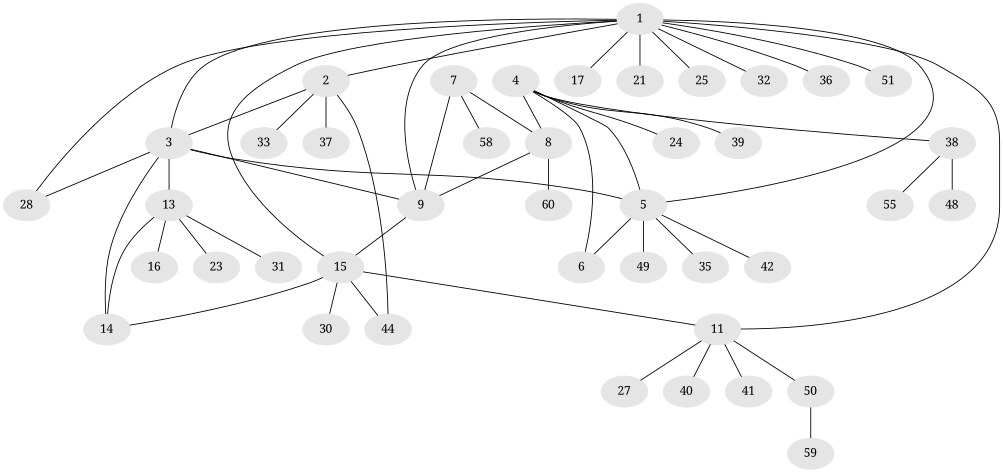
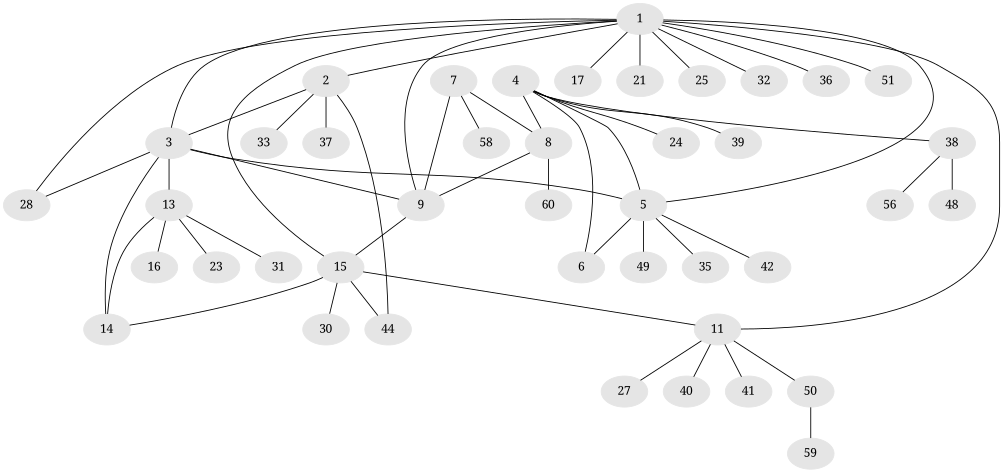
  graph {
    fontname="Noto Serif"
    node [color=gray90 fontname="Noto Serif" style=filled]
    edge [fontname="Noto Serif"]
    1 [super="+12"]
    2 [super="+47"]
    3 [super="+15"]
    5 [super="+19"]
    9 [super="+43"]
    n6 [label=15 super="+26"]
    11 [super="+20"]
    17 [super="+18"]
    21
    25
    28 [super="+29"]
    32
    36
    51
    33
    37
    44
    13 [super="+22"]
    14
    6 [super="+55"]
    35 [super="+46"]
    42
    49
    30
    27
    40
    41
    50 [super="+57"]
    16
    23
    31
    4 [super="+45"]
    8 [super="+34"]
    24
    38 [super="+53"]
    39
    60
    48
-   56 [label=55]
+   56
    7 [super="+54"]
    58
    59
    1 -- 2
    1 -- 3
    1 -- 5
    1 -- 9
    1 -- n6
    1 -- 11
    1 -- 17
    1 -- 21
    1 -- 25
    1 -- 28
    1 -- 32
    1 -- 36
    1 -- 51
    2 -- 3
    2 -- 33
    2 -- 37
    2 -- 44
    3 -- 5 [weight=2]
    3 -- 9
    3 -- 28
    3 -- 13
    3 -- 14
    5 -- 6
    5 -- 35
    5 -- 42
    5 -- 49
    9 -- n6
    n6 -- 11
    n6 -- 44
    n6 -- 14
    n6 -- 30
    11 -- 27
    11 -- 40
    11 -- 41
    11 -- 50
    13 -- 14
    13 -- 16
    13 -- 23
    13 -- 31
    50 -- 59
    4 -- 5
    4 -- 6
    4 -- 8
    4 -- 24
    4 -- 38
    4 -- 39
    8 -- 9
    8 -- 60
    38 -- 48
    38 -- 56
    7 -- 9
    7 -- 8
    7 -- 58
  }
